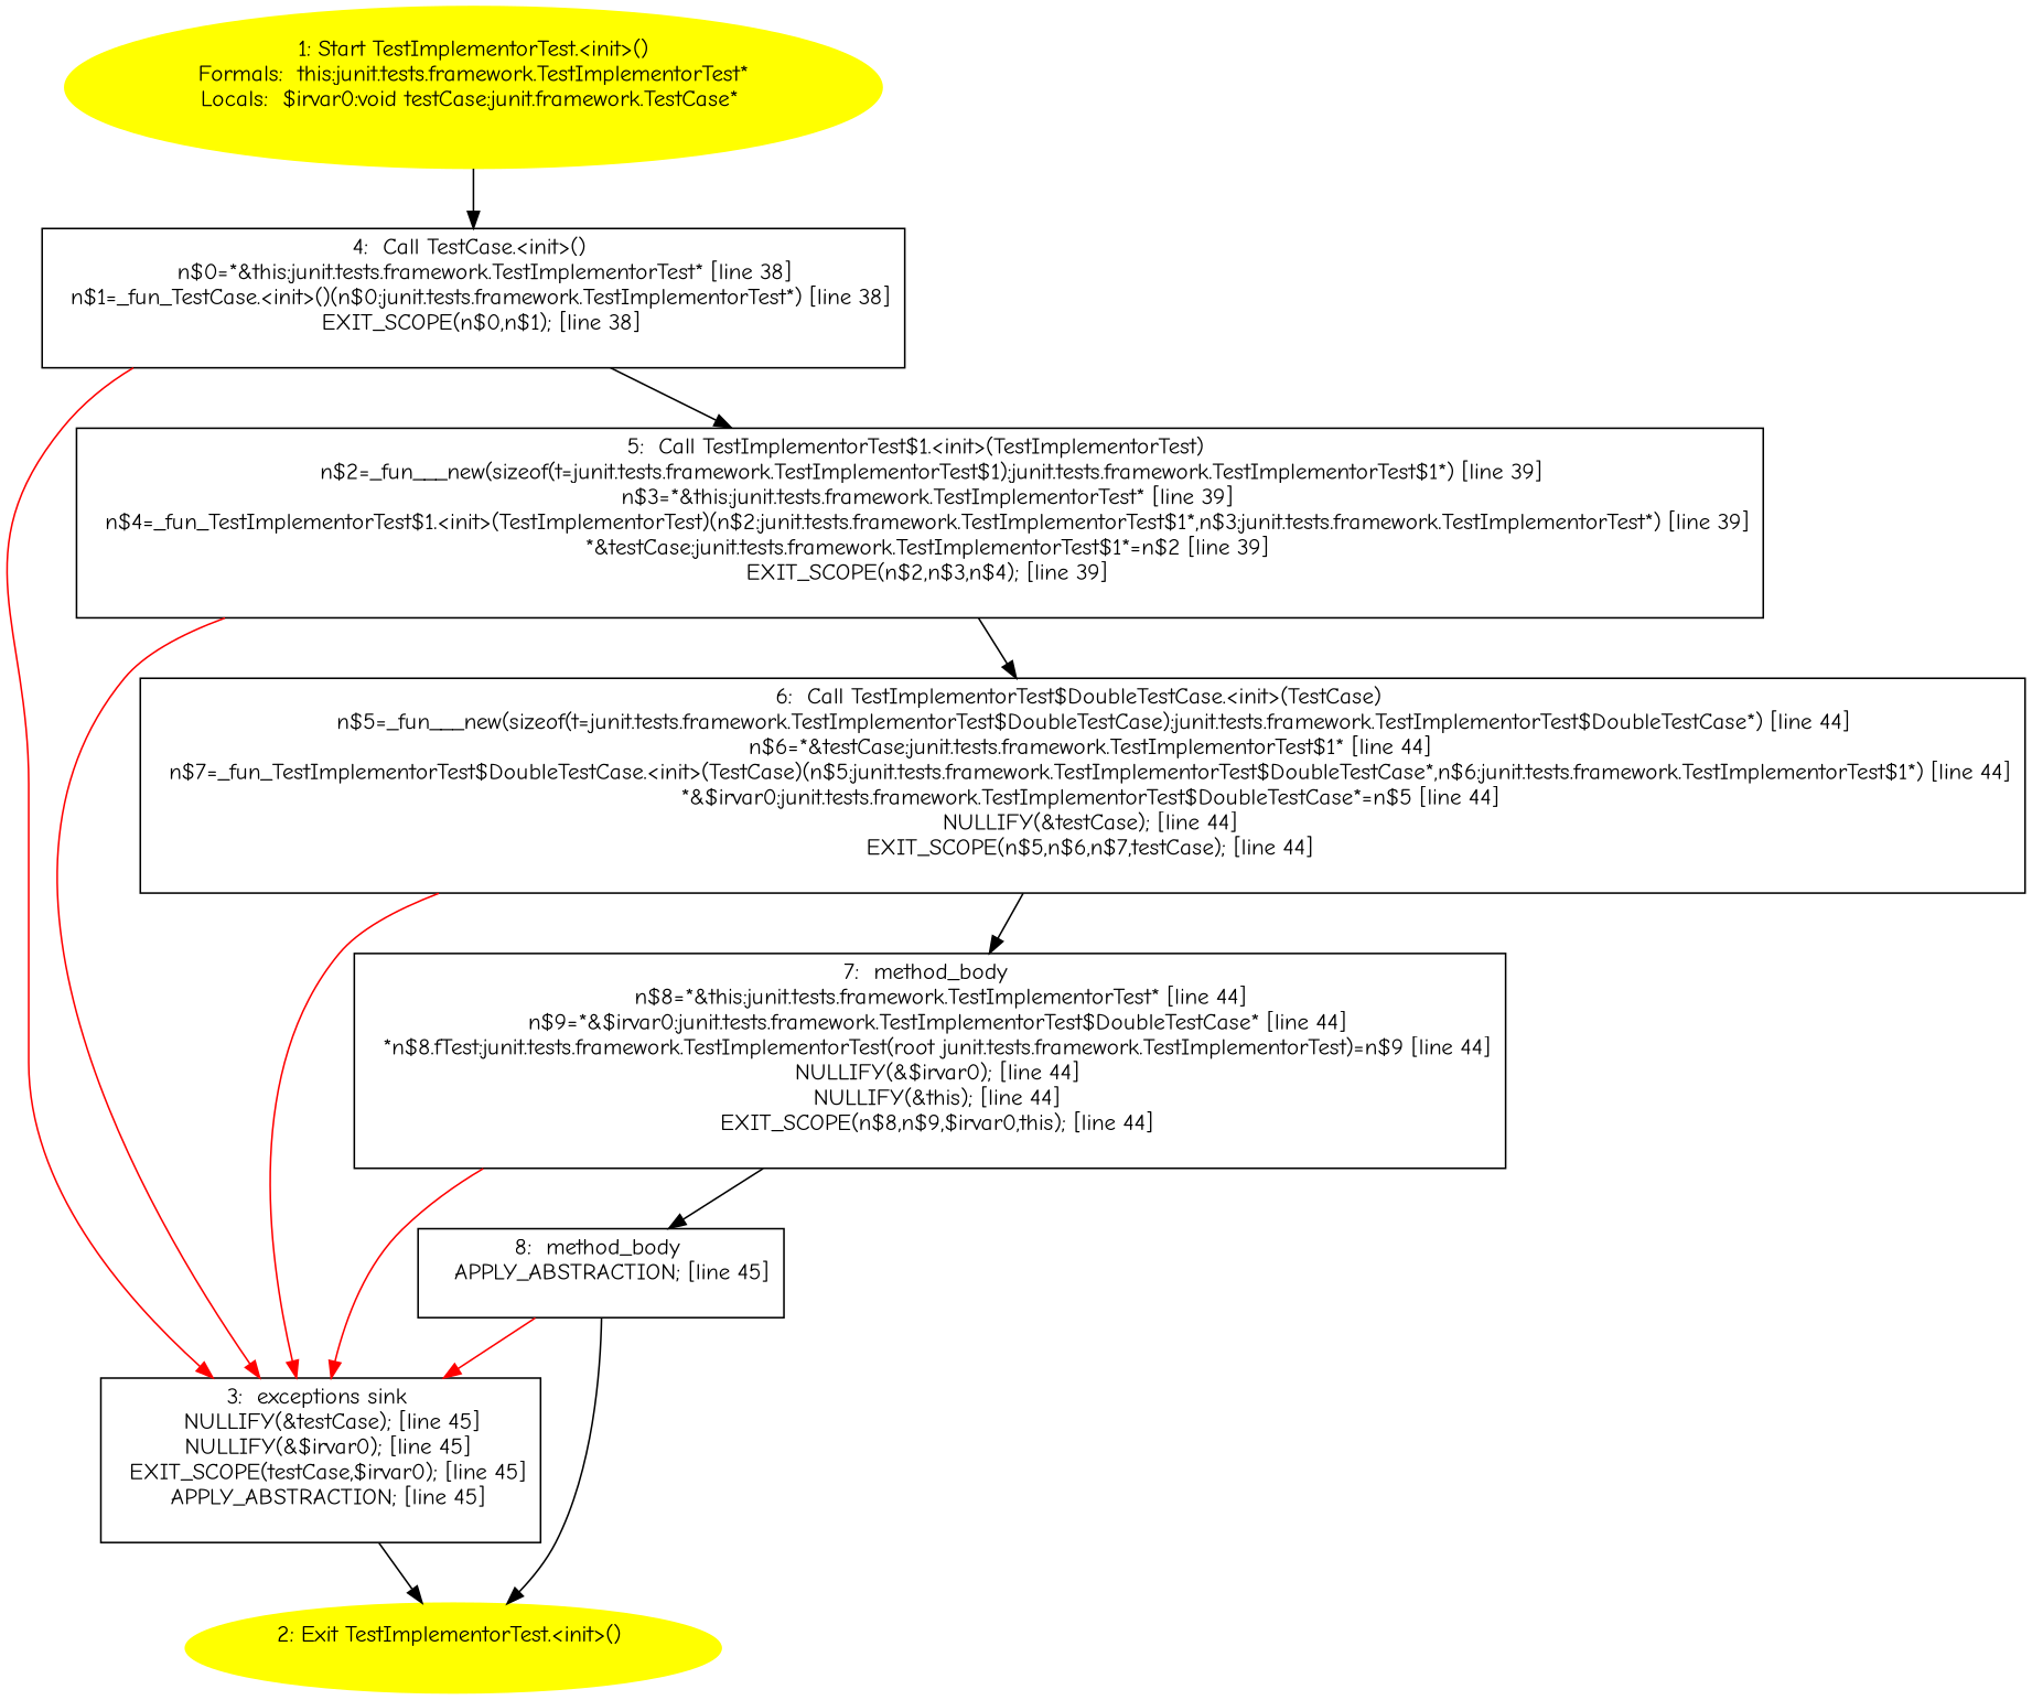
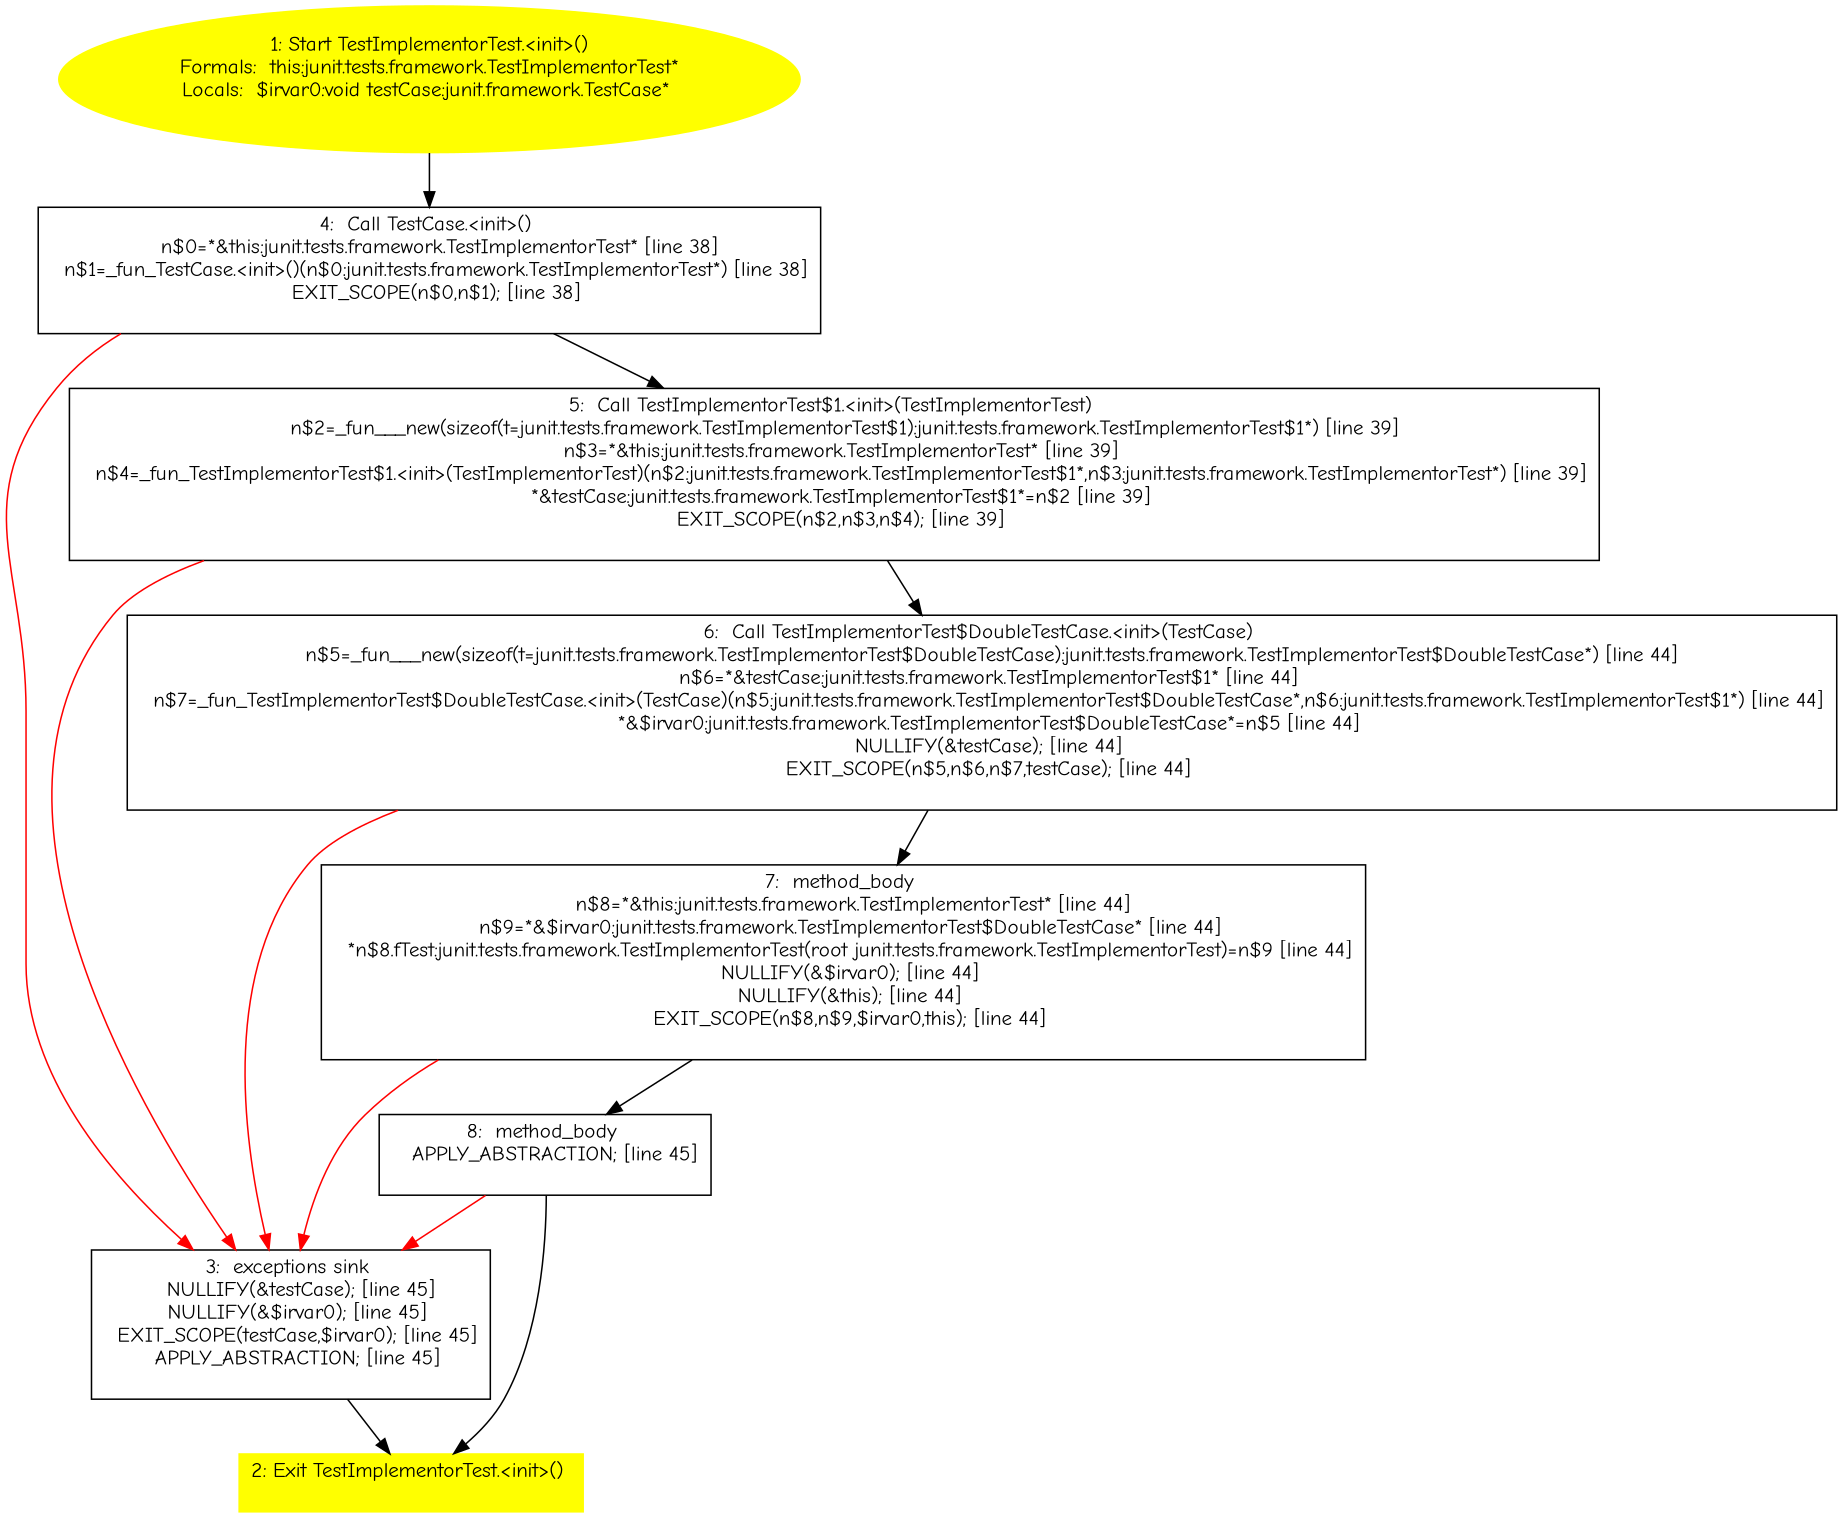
  digraph {
    fontname="Comic Neue"
    node [fontname="Comic Neue" shape=box]
    edge [fontname="Comic Neue"]
    n1 [color=yellow label="1: Start TestImplementorTest.<init>()\nFormals:  this:junit.tests.framework.TestImplementorTest*\nLocals:  $irvar0:void testCase:junit.framework.TestCase* \n  " style=filled shape=""]
    n2 [label="4:  Call TestCase.<init>() \n   n$0=*&this:junit.tests.framework.TestImplementorTest* [line 38]\n  n$1=_fun_TestCase.<init>()(n$0:junit.tests.framework.TestImplementorTest*) [line 38]\n  EXIT_SCOPE(n$0,n$1); [line 38]\n "]
    n3 [label="3:  exceptions sink \n   NULLIFY(&testCase); [line 45]\n  NULLIFY(&$irvar0); [line 45]\n  EXIT_SCOPE(testCase,$irvar0); [line 45]\n  APPLY_ABSTRACTION; [line 45]\n "]
    n4 [label="5:  Call TestImplementorTest$1.<init>(TestImplementorTest) \n   n$2=_fun___new(sizeof(t=junit.tests.framework.TestImplementorTest$1):junit.tests.framework.TestImplementorTest$1*) [line 39]\n  n$3=*&this:junit.tests.framework.TestImplementorTest* [line 39]\n  n$4=_fun_TestImplementorTest$1.<init>(TestImplementorTest)(n$2:junit.tests.framework.TestImplementorTest$1*,n$3:junit.tests.framework.TestImplementorTest*) [line 39]\n  *&testCase:junit.tests.framework.TestImplementorTest$1*=n$2 [line 39]\n  EXIT_SCOPE(n$2,n$3,n$4); [line 39]\n "]
-   n5 [color=yellow label="2: Exit TestImplementorTest.<init>() \n  " style=filled shape=""]
+   n5 [color=yellow label="2: Exit TestImplementorTest.<init>() \n  " style=filled]
    n6 [label="6:  Call TestImplementorTest$DoubleTestCase.<init>(TestCase) \n   n$5=_fun___new(sizeof(t=junit.tests.framework.TestImplementorTest$DoubleTestCase):junit.tests.framework.TestImplementorTest$DoubleTestCase*) [line 44]\n  n$6=*&testCase:junit.tests.framework.TestImplementorTest$1* [line 44]\n  n$7=_fun_TestImplementorTest$DoubleTestCase.<init>(TestCase)(n$5:junit.tests.framework.TestImplementorTest$DoubleTestCase*,n$6:junit.tests.framework.TestImplementorTest$1*) [line 44]\n  *&$irvar0:junit.tests.framework.TestImplementorTest$DoubleTestCase*=n$5 [line 44]\n  NULLIFY(&testCase); [line 44]\n  EXIT_SCOPE(n$5,n$6,n$7,testCase); [line 44]\n "]
    n7 [label="7:  method_body \n   n$8=*&this:junit.tests.framework.TestImplementorTest* [line 44]\n  n$9=*&$irvar0:junit.tests.framework.TestImplementorTest$DoubleTestCase* [line 44]\n  *n$8.fTest:junit.tests.framework.TestImplementorTest(root junit.tests.framework.TestImplementorTest)=n$9 [line 44]\n  NULLIFY(&$irvar0); [line 44]\n  NULLIFY(&this); [line 44]\n  EXIT_SCOPE(n$8,n$9,$irvar0,this); [line 44]\n "]
    n8 [label="8:  method_body \n   APPLY_ABSTRACTION; [line 45]\n "]
    n1 -> n2
    n2 -> n3 [color=red]
    n2 -> n4
    n3 -> n5
    n4 -> n3 [color=red]
    n4 -> n6
    n6 -> n3 [color=red]
    n6 -> n7
    n7 -> n3 [color=red]
    n7 -> n8
    n8 -> n3 [color=red]
    n8 -> n5
  }
